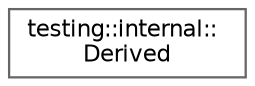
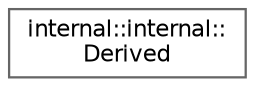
  digraph {
    rankdir=LR
-   n1 [color=grey40 fillcolor=white fontname=Helvetica fontsize=10 height=0.2 label="testing::internal::\lDerived" shape=box style=filled width=0.4]
+   n1 [color=grey40 fillcolor=white fontname=Helvetica fontsize=10 height=0.2 label="internal::internal::\lDerived" shape=box style=filled width=0.4]
  }
